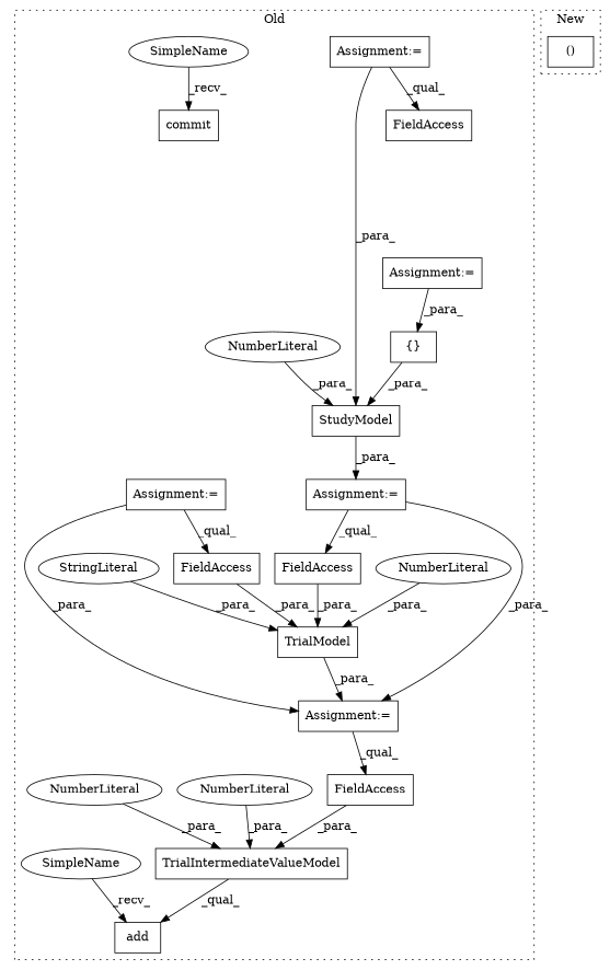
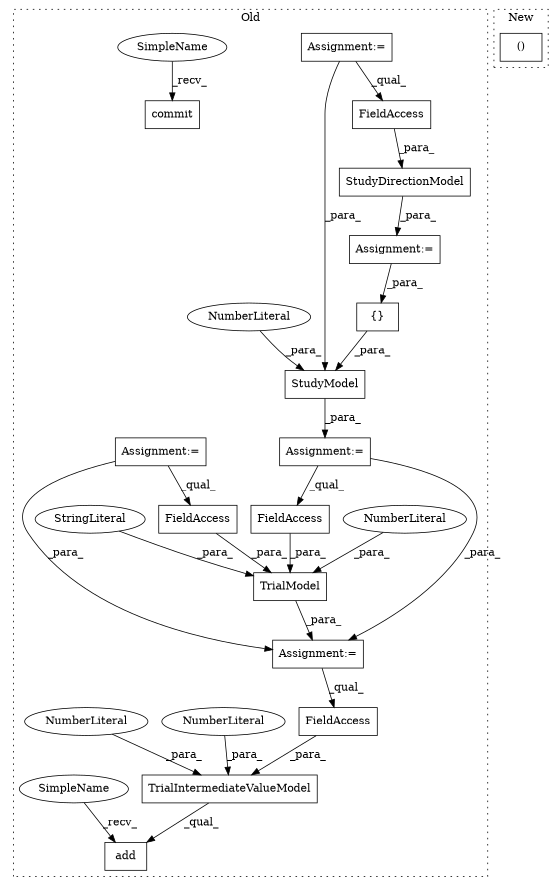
  digraph {
    node [a=32 l=1 shape=box]
    n1 [l="4,1" label=add s="27373,27425"]
    n2 [a=7 label="Assignment:=" s=27195]
    n3 [a=7 l=14 label="Assignment:=" s=26761]
    n4 [a=22 l=23 label=FieldAccess s=27216]
    n5 [a=22 l=14 label=FieldAccess s=27405]
    n6 [a=4 l="1,1" label="{}" s="27287,27297"]
+   n7 [l="20,1" label=StudyDirectionModel s="27196,27239"]
    n8 [l="11,1" label=StudyModel s="27252,27298"]
    n9 [a=34 label=NumberLiteral s=27263 shape=ellipse]
    n10 [a=45 l=12 label=StringLiteral s=27265 shape=ellipse]
    n11 [a=22 l=14 label=FieldAccess s=27324]
    n12 [a=7 label="Assignment:=" s=27251]
    n13 [l=8 label=commit s=27440]
    n14 [l="11,1" label=TrialModel s="27311,27358"]
    n15 [a=34 label=NumberLiteral s=27322 shape=ellipse]
    n16 [a=22 l=19 label=FieldAccess s=27339]
    n17 [a=7 l=10 label="Assignment:=" s=26951]
    n18 [a=7 label="Assignment:=" s=27310]
    n19 [l="28,1" label=TrialIntermediateValueModel s="27377,27424"]
    n20 [a=34 label=NumberLiteral s=27420 shape=ellipse]
    n21 [a=34 l=2 label=NumberLiteral s=27422 shape=ellipse]
    n22 [a=42 l=7 label=SimpleName s=27365 shape=ellipse]
    n23 [a=42 l=7 label=SimpleName s=27432 shape=ellipse]
    n24 [a=106 l=15 label="()" s=26380]
    subgraph cluster_1 {
      label=Old
      style=dotted
      n1
      n2
      n3
      n4
      n5
      n6
+     n7
      n8
      n9
      n10
      n11
      n12
      n13
      n14
      n15
      n16
      n17
      n18
      n19
      n20
      n21
      n22
      n23
    }
    subgraph cluster_2 {
      label=New
      style=dotted
      n24
    }
    n2 -> n6 [label=_para_]
    n3 -> n4 [label=_qual_]
    n3 -> n8 [label=_para_]
+   n4 -> n7 [label=_para_]
    n5 -> n19 [label=_para_]
    n6 -> n8 [label=_para_]
+   n7 -> n2 [label=_para_]
    n8 -> n12 [label=_para_]
    n9 -> n8 [label=_para_]
    n10 -> n14 [label=_para_]
    n11 -> n14 [label=_para_]
    n12 -> n11 [label=_qual_]
    n12 -> n18 [label=_para_]
    n14 -> n18 [label=_para_]
    n15 -> n14 [label=_para_]
    n16 -> n14 [label=_para_]
    n17 -> n16 [label=_qual_]
    n17 -> n18 [label=_para_]
    n18 -> n5 [label=_qual_]
    n19 -> n1 [label=_qual_]
    n20 -> n19 [label=_para_]
    n21 -> n19 [label=_para_]
    n22 -> n1 [label=_recv_]
    n23 -> n13 [label=_recv_]
  }
